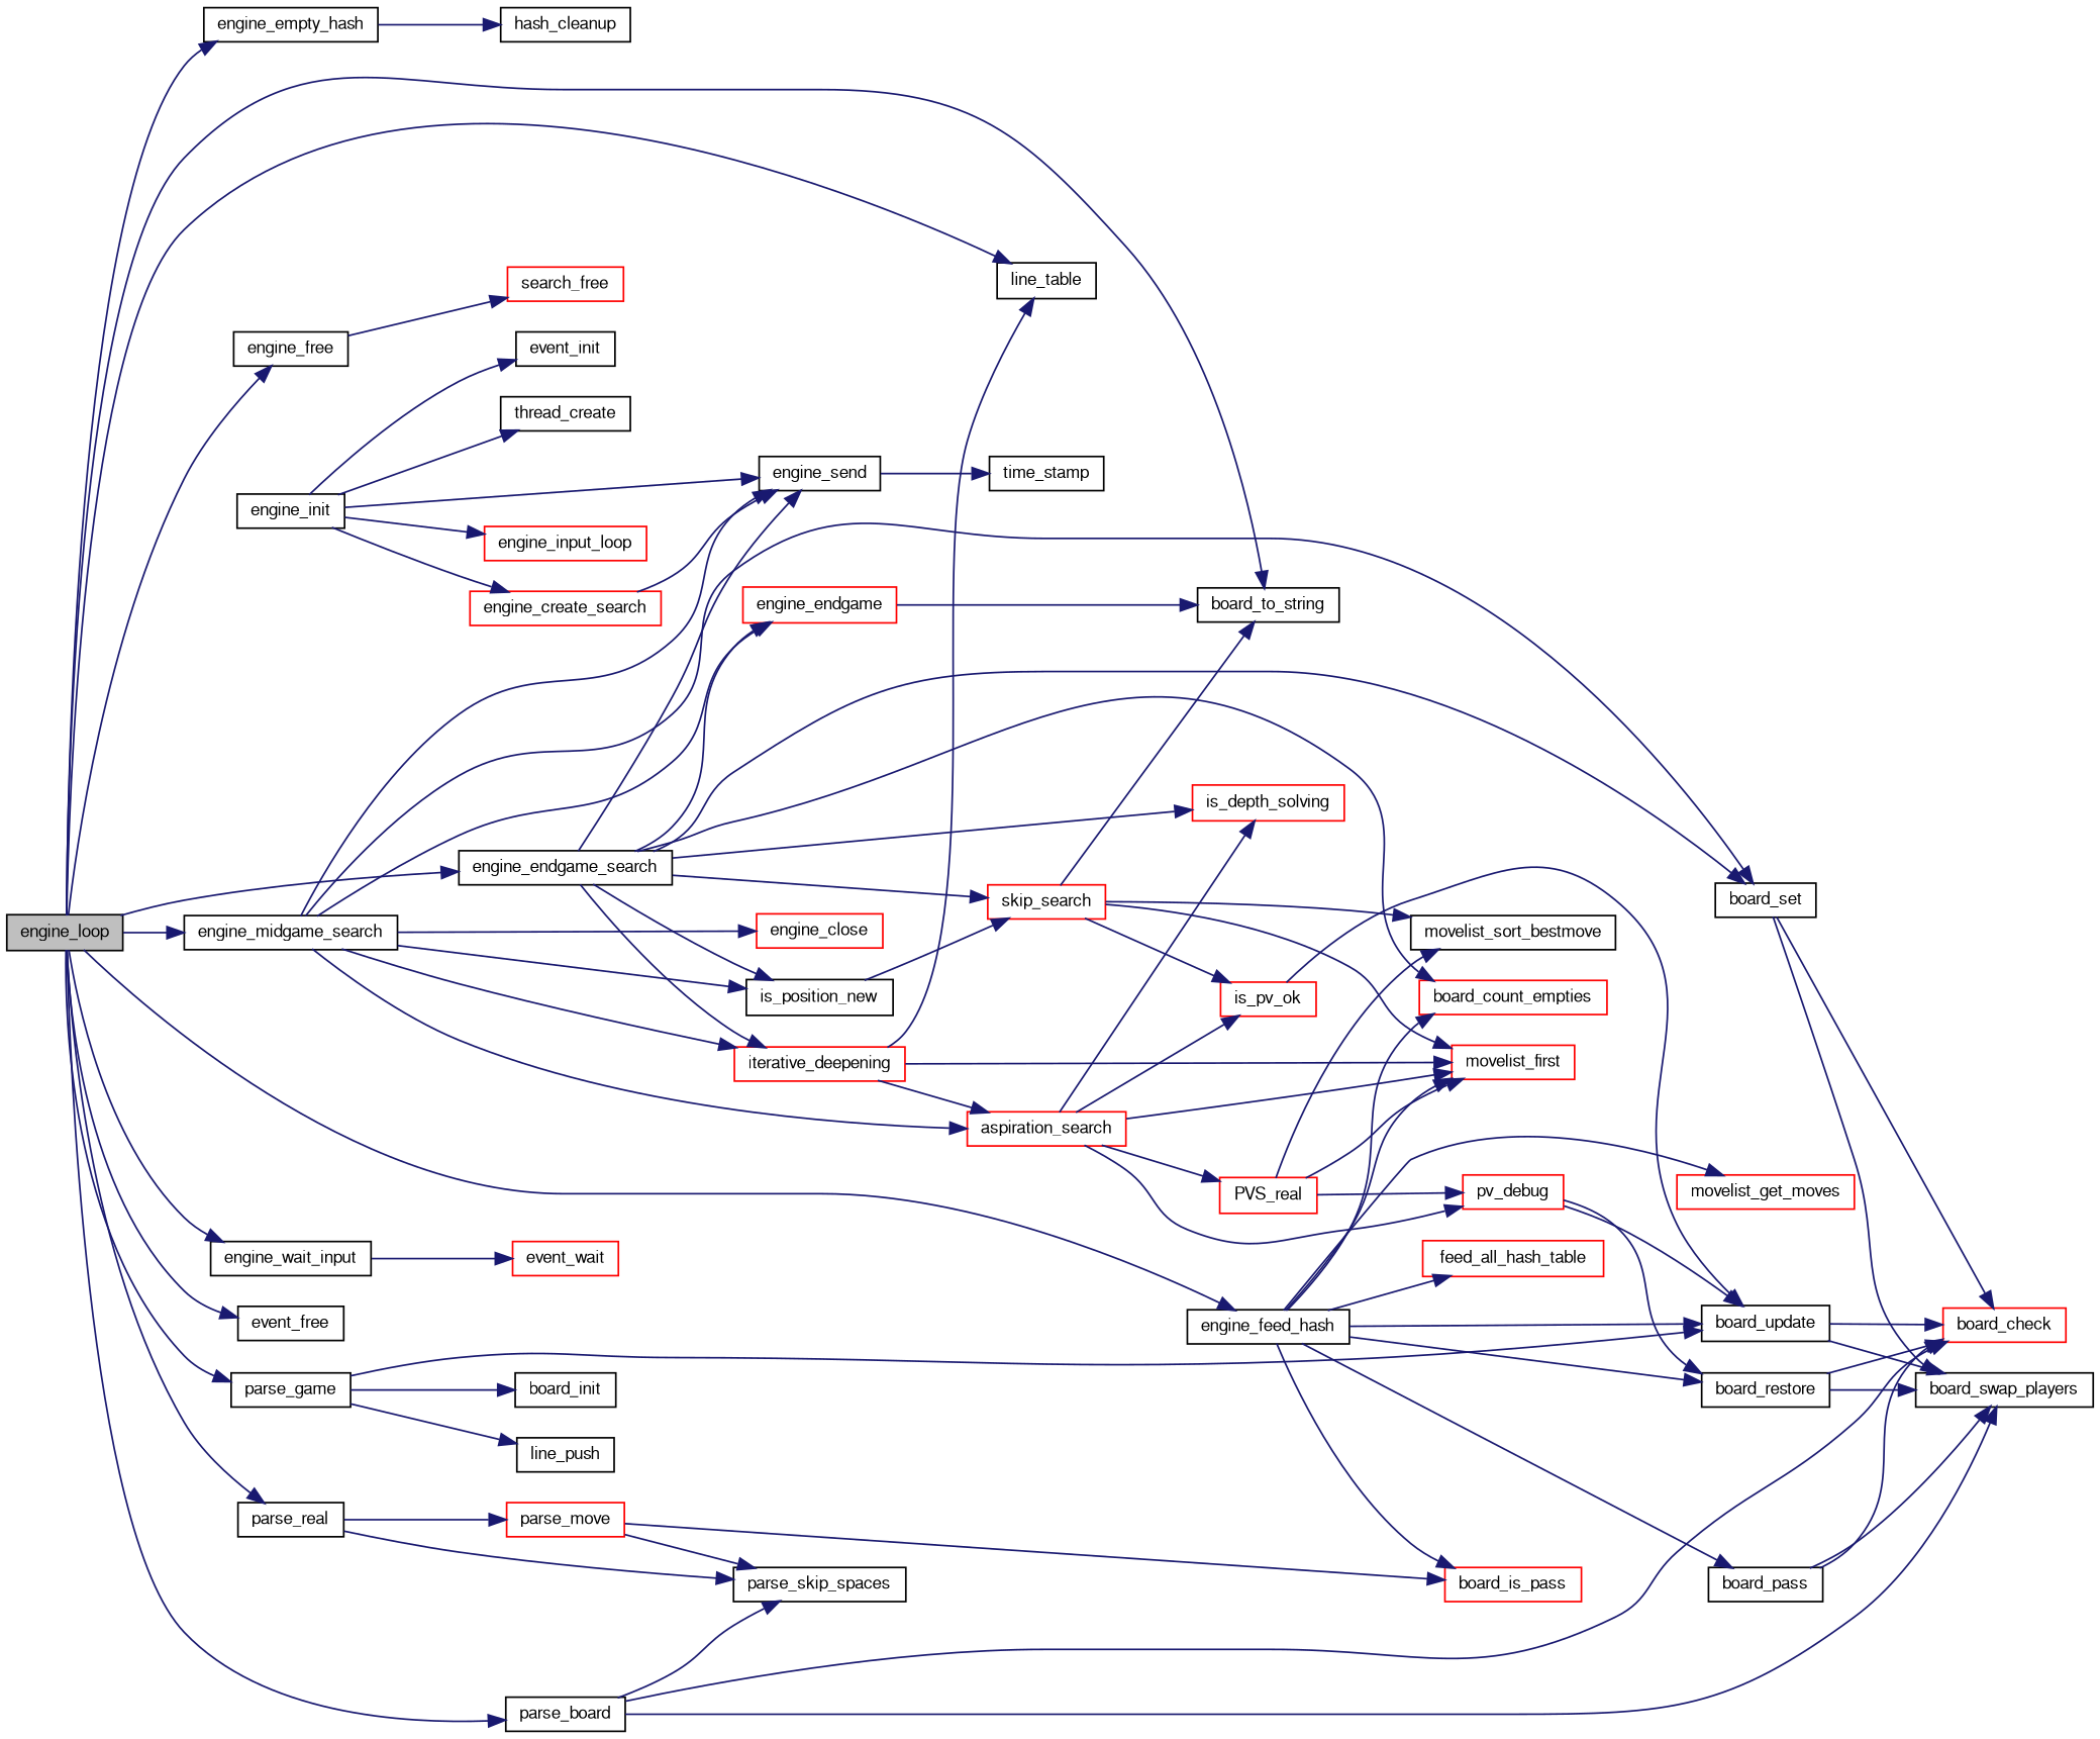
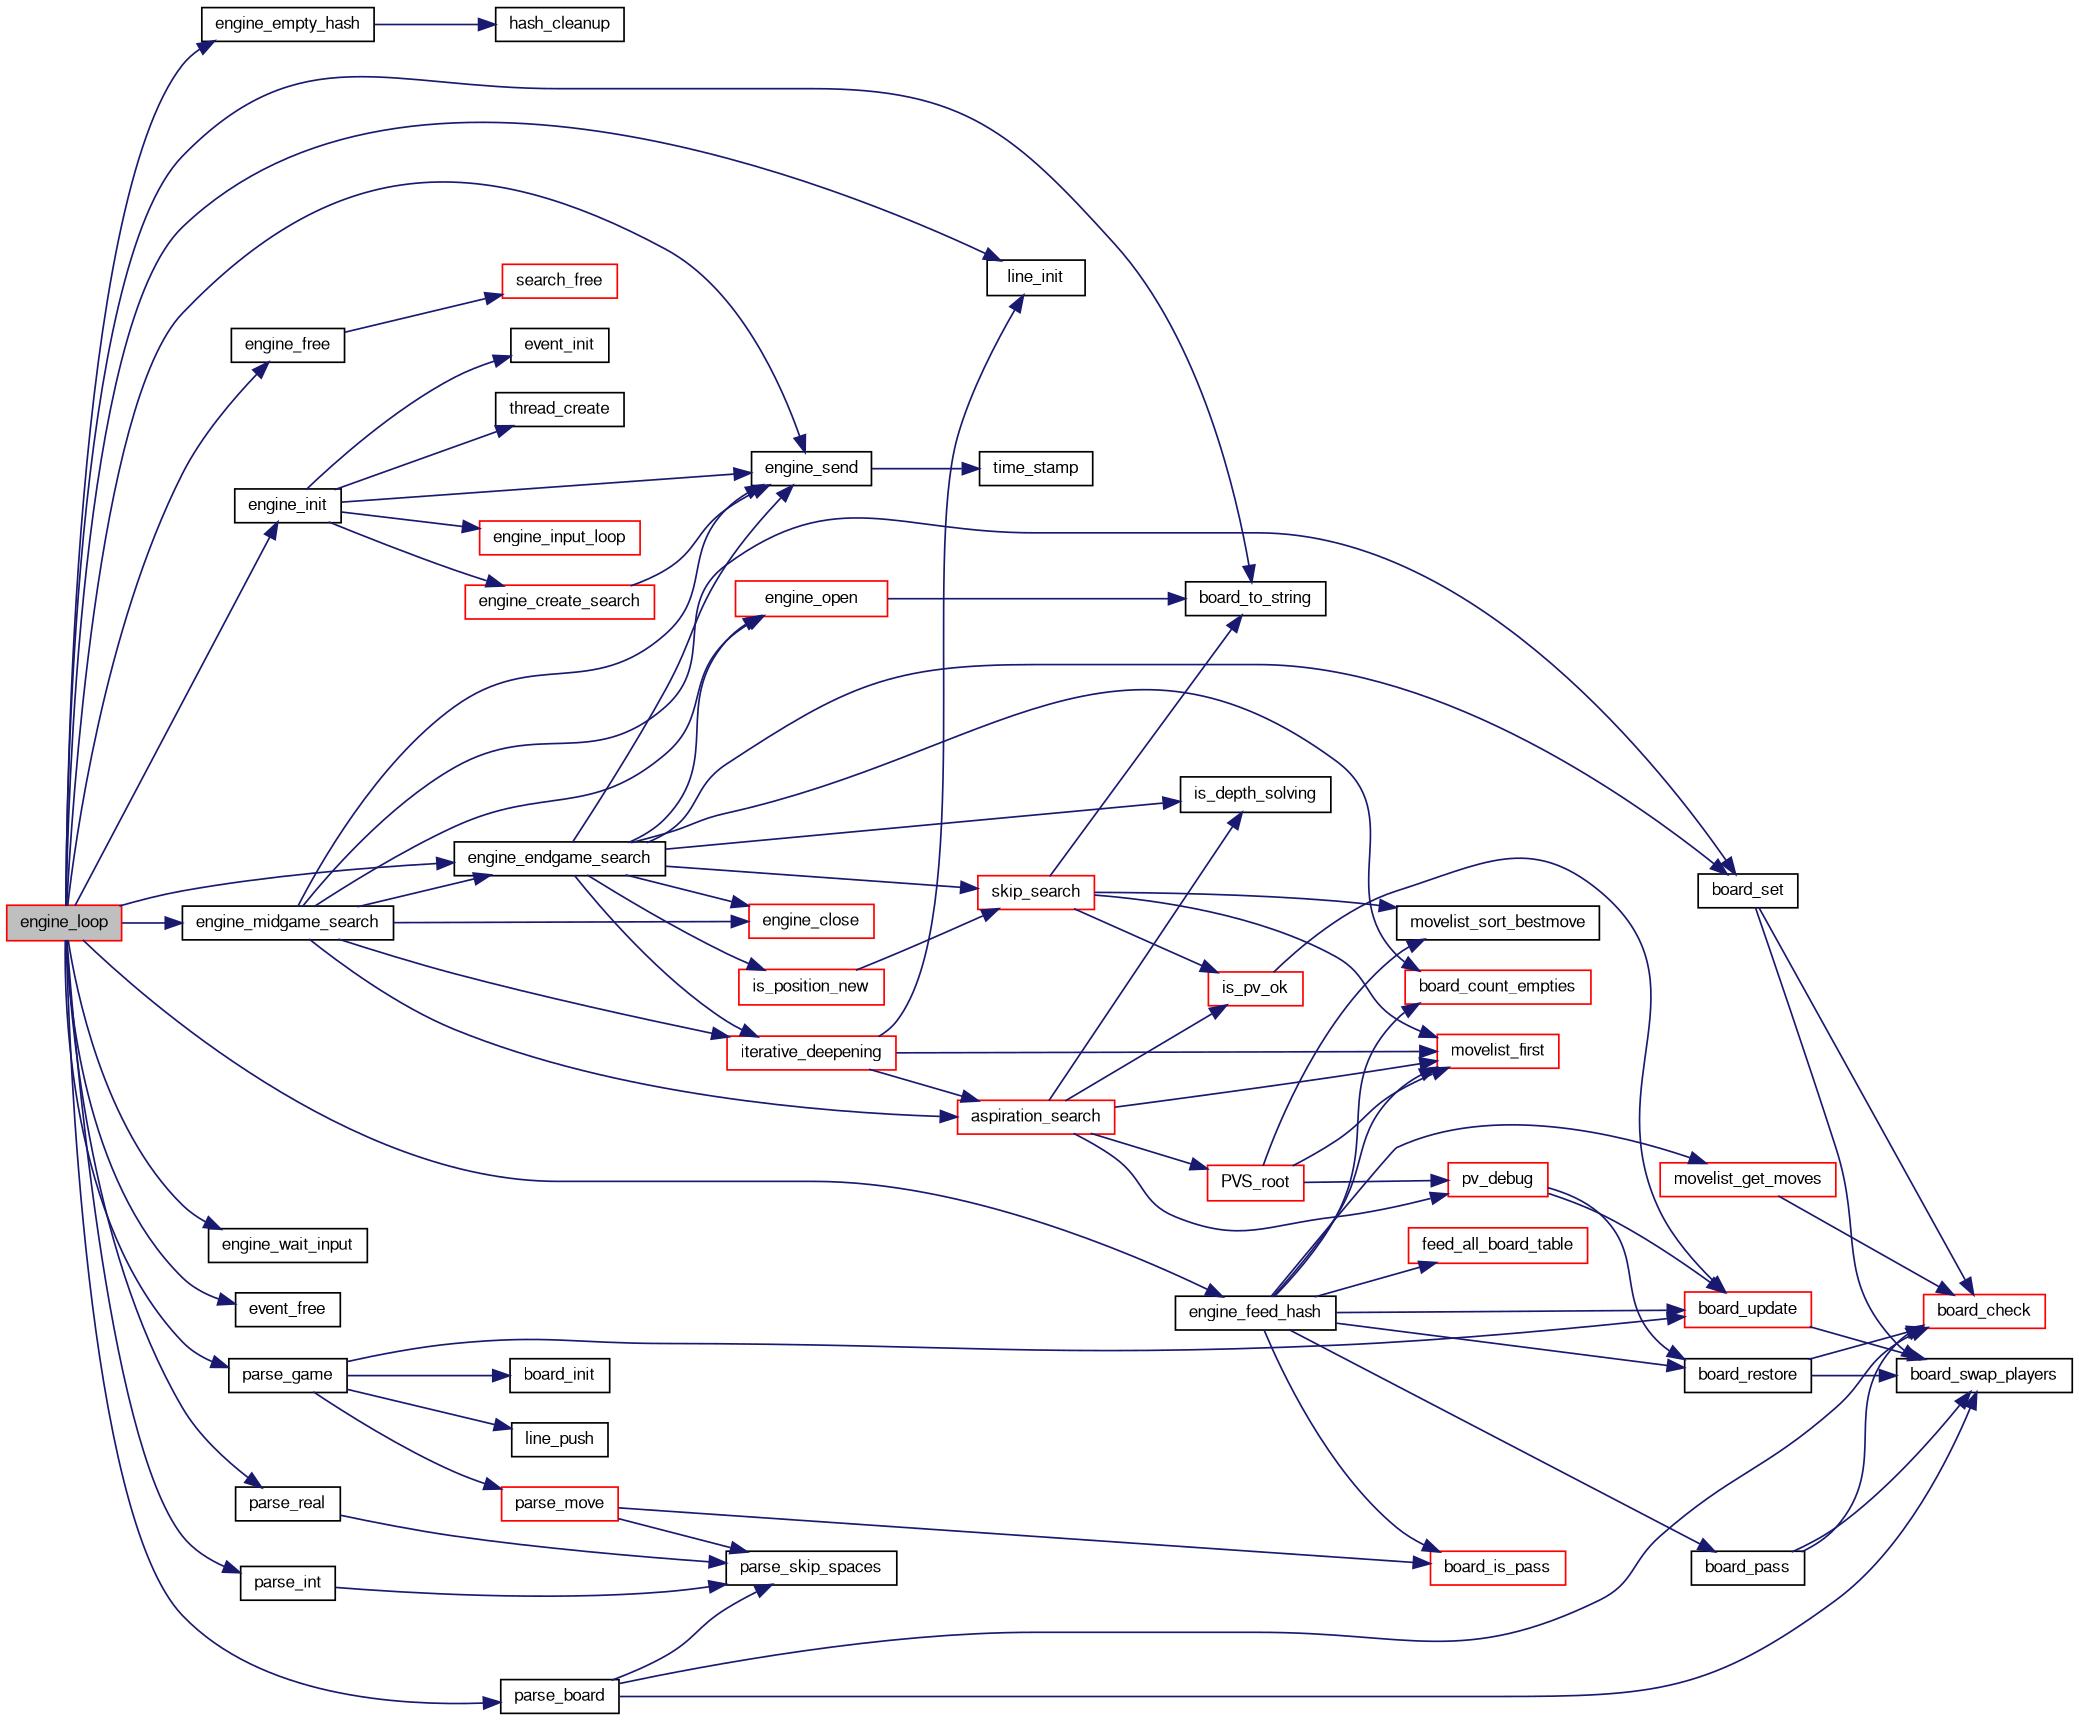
  digraph {
    rankdir=LR
    node [color=black fontname=FreeSans fontsize=10 shape=record]
    edge [color=midnightblue fontname=FreeSans fontsize=10 labelfontname=FreeSans labelfontsize=10 style=solid]
-   n1 [fillcolor=grey75 fontcolor=black height=0.2 label=engine_loop style=filled width=0.4]
+   n1 [color=red fillcolor=grey75 fontcolor=black height=0.2 label=engine_loop style=filled width=0.4]
    n2 [height=0.2 label=board_to_string width=0.4]
    n3 [height=0.2 label=engine_empty_hash width=0.4]
    n4 [height=0.2 label=engine_endgame_search width=0.4]
    n5 [height=0.2 label=engine_send width=0.4]
-   n6 [height=0.2 label=line_table width=0.4]
+   n6 [height=0.2 label=line_init width=0.4]
    n7 [height=0.2 label=engine_feed_hash width=0.4]
    n8 [height=0.2 label=engine_free width=0.4]
    n9 [height=0.2 label=engine_init width=0.4]
    n10 [height=0.2 label=engine_midgame_search width=0.4]
    n11 [height=0.2 label=engine_wait_input width=0.4]
    n12 [height=0.2 label=event_free width=0.4]
    n13 [height=0.2 label=parse_board width=0.4]
    n14 [height=0.2 label=parse_game width=0.4]
+   n15 [height=0.2 label=parse_int width=0.4]
    n16 [height=0.2 label=parse_real width=0.4]
    n17 [height=0.2 label=hash_cleanup width=0.4]
    n18 [color=red height=0.2 label=board_count_empties width=0.4]
    n19 [height=0.2 label=board_set width=0.4]
    n20 [color=red height=0.2 label=engine_close width=0.4]
-   n21 [color=red height=0.2 label=engine_endgame width=0.4]
-   n22 [height=0.2 label=is_position_new width=0.4]
+   n21 [color=red height=0.2 label=engine_open width=0.4]
+   n22 [color=red height=0.2 label=is_position_new width=0.4]
    n23 [color=red height=0.2 label=iterative_deepening width=0.4]
    n24 [color=red height=0.2 label=skip_search width=0.4]
-   n25 [color=red height=0.2 label=is_depth_solving width=0.4]
+   n25 [height=0.2 label=is_depth_solving width=0.4]
    n26 [height=0.2 label=time_stamp width=0.4]
    n27 [color=red height=0.2 label=movelist_first width=0.4]
-   n28 [height=0.2 label=board_update width=0.4]
+   n28 [color=red height=0.2 label=board_update width=0.4]
    n29 [height=0.2 label=board_restore width=0.4]
    n30 [color=red height=0.2 label=board_is_pass width=0.4]
    n31 [height=0.2 label=board_pass width=0.4]
-   n32 [color=red height=0.2 label=feed_all_hash_table width=0.4]
+   n32 [color=red height=0.2 label=feed_all_board_table width=0.4]
    n33 [color=red height=0.2 label=movelist_get_moves width=0.4]
    n34 [color=red height=0.2 label=search_free width=0.4]
    n35 [color=red height=0.2 label=engine_create_search width=0.4]
    n36 [color=red height=0.2 label=engine_input_loop width=0.4]
    n37 [height=0.2 label=event_init width=0.4]
    n38 [height=0.2 label=thread_create width=0.4]
    n39 [color=red height=0.2 label=aspiration_search width=0.4]
-   n40 [color=red height=0.2 label=event_wait width=0.4]
    n41 [color=red height=0.2 label=board_check width=0.4]
    n42 [height=0.2 label=board_swap_players width=0.4]
    n43 [height=0.2 label=parse_skip_spaces width=0.4]
    n44 [height=0.2 label=board_init width=0.4]
    n45 [height=0.2 label=line_push width=0.4]
    n46 [color=red height=0.2 label=parse_move width=0.4]
    n47 [color=red height=0.2 label=is_pv_ok width=0.4]
    n48 [color=red height=0.2 label=pv_debug width=0.4]
-   n49 [color=red height=0.2 label=PVS_real width=0.4]
+   n49 [color=red height=0.2 label=PVS_root width=0.4]
    n50 [height=0.2 label=movelist_sort_bestmove width=0.4]
    n1 -> n2
    n1 -> n3
    n1 -> n4
+   n1 -> n5
    n1 -> n6
    n1 -> n7
    n1 -> n8
+   n1 -> n9
    n1 -> n10
    n1 -> n11
    n1 -> n12
    n1 -> n13
    n1 -> n14
+   n1 -> n15
    n1 -> n16
    n3 -> n17
    n4 -> n5
    n4 -> n18
    n4 -> n19
+   n4 -> n20
    n4 -> n21
    n4 -> n22
    n4 -> n23
    n4 -> n24
    n4 -> n25
    n5 -> n26
    n7 -> n18
    n7 -> n27
    n7 -> n28
    n7 -> n29
    n7 -> n30
    n7 -> n31
    n7 -> n32
    n7 -> n33
    n8 -> n34
    n9 -> n5
    n9 -> n35
    n9 -> n36
    n9 -> n37
    n9 -> n38
    n10 -> n5
    n10 -> n19
    n10 -> n20
    n10 -> n21
-   n10 -> n22
+   n10 -> n4
    n10 -> n23
    n10 -> n39
-   n11 -> n40
    n13 -> n41
    n13 -> n42
    n13 -> n43
    n14 -> n28
    n14 -> n44
    n14 -> n45
-   n16 -> n46
+   n14 -> n46
+   n15 -> n43
    n16 -> n43
    n19 -> n41
    n19 -> n42
    n21 -> n2
    n22 -> n24
    n23 -> n6
    n23 -> n27
    n23 -> n39
    n24 -> n2
    n24 -> n27
    n24 -> n47
    n24 -> n50
-   n28 -> n41
+   n33 -> n41
    n28 -> n42
    n29 -> n41
    n29 -> n42
    n31 -> n41
    n31 -> n42
    n35 -> n5
    n39 -> n25
    n39 -> n27
    n39 -> n47
    n39 -> n48
    n39 -> n49
    n46 -> n30
    n46 -> n43
    n47 -> n28
    n48 -> n28
    n48 -> n29
    n49 -> n27
    n49 -> n48
    n49 -> n50
  }
